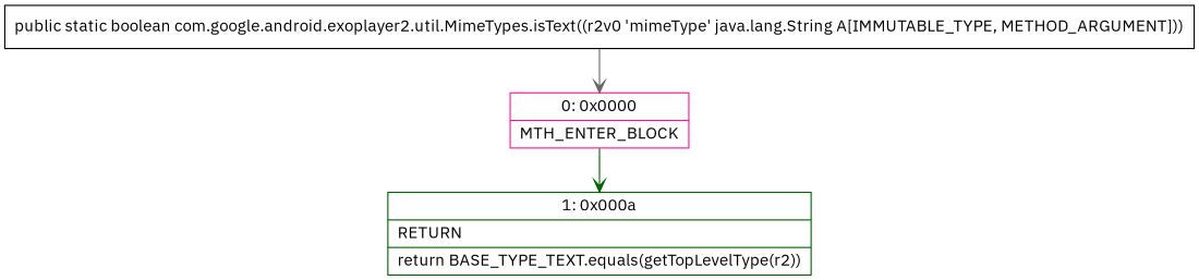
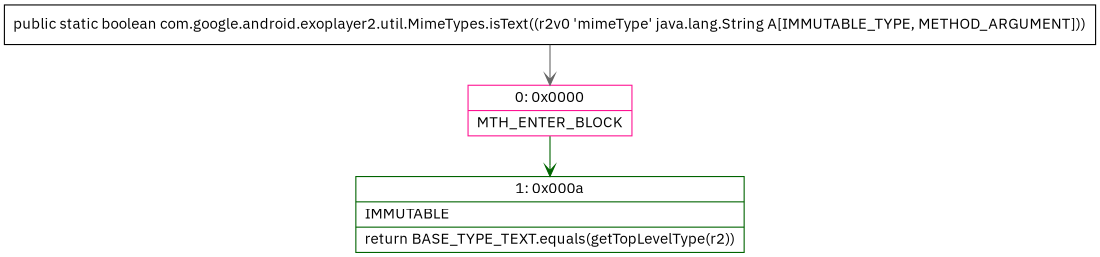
  digraph {
    fontname="IBM Plex Sans"
    node [shape=record fontname="IBM Plex Sans"]
    edge [arrowhead=vee fontname="IBM Plex Sans"]
    n1 [label="{0\:\ 0x0000|MTH_ENTER_BLOCK\l}" color=deeppink]
-   n2 [label="{1\:\ 0x000a|RETURN\l|return BASE_TYPE_TEXT.equals(getTopLevelType(r2))\l}" color=darkgreen]
+   n2 [label="{1\:\ 0x000a|IMMUTABLE\l|return BASE_TYPE_TEXT.equals(getTopLevelType(r2))\l}" color=darkgreen]
    n3 [label="{public static boolean com.google.android.exoplayer2.util.MimeTypes.isText((r2v0 'mimeType' java.lang.String A[IMMUTABLE_TYPE, METHOD_ARGUMENT])) }" color=black]
    n1 -> n2 [color=darkgreen]
    n3 -> n1 [color=gray40]
  }
